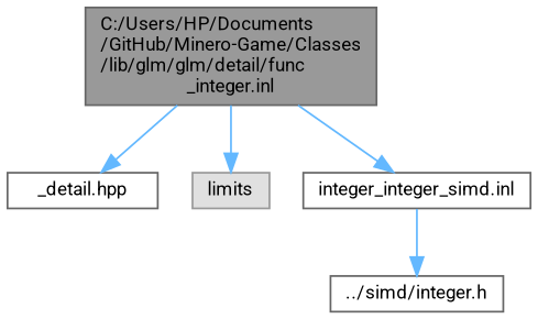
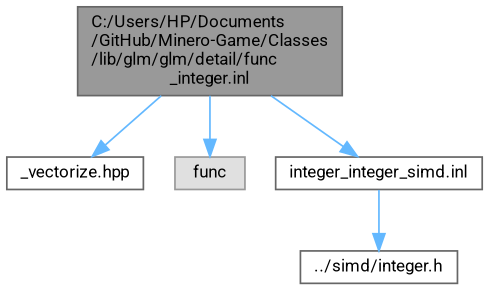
  digraph {
    fontname=Roboto
    node [color=grey40 fillcolor=white fontname=Roboto fontsize=10 shape=box style=filled]
    edge [color=steelblue1 fontname=Roboto fontsize=10 labelfontname=Helvetica labelfontsize=10 style=solid]
    n1 [color=gray40 fillcolor=grey60 fontcolor=black height=0.2 label="C:/Users/HP/Documents\l/GitHub/Minero-Game/Classes\l/lib/glm/glm/detail/func\l_integer.inl" width=0.4]
-   n2 [height=0.2 label="_detail.hpp" width=0.4]
-   n3 [color=grey60 fillcolor="#E0E0E0" height=0.2 label=limits width=0.4]
+   n2 [height=0.2 label="_vectorize.hpp" width=0.4]
+   n3 [color=grey60 fillcolor="#E0E0E0" height=0.2 label=func width=0.4]
    n4 [height=0.2 label="integer_integer_simd.inl" width=0.4]
    n5 [height=0.2 label="../simd/integer.h" width=0.4]
    n1 -> n2
    n1 -> n3
    n1 -> n4
    n4 -> n5
  }
